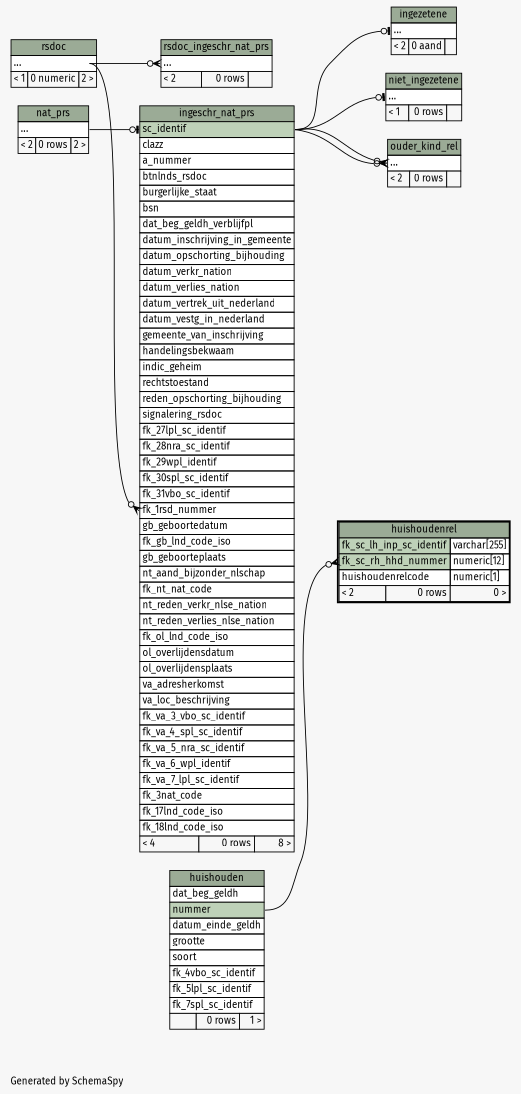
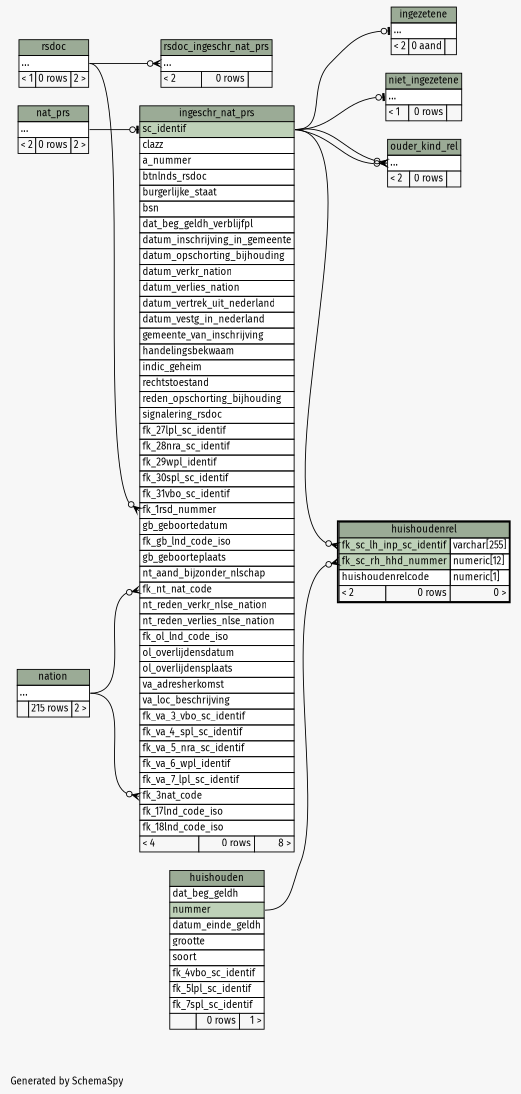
  digraph {
    bgcolor="#f7f7f7"
    fontname="Fira Sans"
    fontsize=11
    label="\nGenerated by SchemaSpy"
    labeljust=l
    nodesep=0.18
    rankdir=RL
    ranksep=0.46
    node [fontname="Fira Sans" fontsize=11 shape=plaintext]
    edge [arrowhead=none arrowsize=0.8 arrowtail=crowodot dir=back fontname="Fira Sans" headport="sc_identif:e" tailport="elipses:w"]
    n1 [label=<     <TABLE BORDER="2" CELLBORDER="1" CELLSPACING="0" BGCOLOR="#ffffff">       <TR><TD COLSPAN="3" BGCOLOR="#9bab96" ALIGN="CENTER">huishoudenrel</TD></TR>       <TR><TD PORT="fk_sc_lh_inp_sc_identif" COLSPAN="2" BGCOLOR="#bed1b8" ALIGN="LEFT">fk_sc_lh_inp_sc_identif</TD><TD PORT="fk_sc_lh_inp_sc_identif.type" ALIGN="LEFT">varchar[255]</TD></TR>       <TR><TD PORT="fk_sc_rh_hhd_nummer" COLSPAN="2" BGCOLOR="#bed1b8" ALIGN="LEFT">fk_sc_rh_hhd_nummer</TD><TD PORT="fk_sc_rh_hhd_nummer.type" ALIGN="LEFT">numeric[12]</TD></TR>       <TR><TD PORT="huishoudenrelcode" COLSPAN="2" ALIGN="LEFT">huishoudenrelcode</TD><TD PORT="huishoudenrelcode.type" ALIGN="LEFT">numeric[1]</TD></TR>       <TR><TD ALIGN="LEFT" BGCOLOR="#f7f7f7">&lt; 2</TD><TD ALIGN="RIGHT" BGCOLOR="#f7f7f7">0 rows</TD><TD ALIGN="RIGHT" BGCOLOR="#f7f7f7">0 &gt;</TD></TR>     </TABLE>>]
    n2 [label=<     <TABLE BORDER="0" CELLBORDER="1" CELLSPACING="0" BGCOLOR="#ffffff">       <TR><TD COLSPAN="3" BGCOLOR="#9bab96" ALIGN="CENTER">ingeschr_nat_prs</TD></TR>       <TR><TD PORT="sc_identif" COLSPAN="3" BGCOLOR="#bed1b8" ALIGN="LEFT">sc_identif</TD></TR>       <TR><TD PORT="clazz" COLSPAN="3" ALIGN="LEFT">clazz</TD></TR>       <TR><TD PORT="a_nummer" COLSPAN="3" ALIGN="LEFT">a_nummer</TD></TR>       <TR><TD PORT="btnlnds_rsdoc" COLSPAN="3" ALIGN="LEFT">btnlnds_rsdoc</TD></TR>       <TR><TD PORT="burgerlijke_staat" COLSPAN="3" ALIGN="LEFT">burgerlijke_staat</TD></TR>       <TR><TD PORT="bsn" COLSPAN="3" ALIGN="LEFT">bsn</TD></TR>       <TR><TD PORT="dat_beg_geldh_verblijfpl" COLSPAN="3" ALIGN="LEFT">dat_beg_geldh_verblijfpl</TD></TR>       <TR><TD PORT="datum_inschrijving_in_gemeente" COLSPAN="3" ALIGN="LEFT">datum_inschrijving_in_gemeente</TD></TR>       <TR><TD PORT="datum_opschorting_bijhouding" COLSPAN="3" ALIGN="LEFT">datum_opschorting_bijhouding</TD></TR>       <TR><TD PORT="datum_verkr_nation" COLSPAN="3" ALIGN="LEFT">datum_verkr_nation</TD></TR>       <TR><TD PORT="datum_verlies_nation" COLSPAN="3" ALIGN="LEFT">datum_verlies_nation</TD></TR>       <TR><TD PORT="datum_vertrek_uit_nederland" COLSPAN="3" ALIGN="LEFT">datum_vertrek_uit_nederland</TD></TR>       <TR><TD PORT="datum_vestg_in_nederland" COLSPAN="3" ALIGN="LEFT">datum_vestg_in_nederland</TD></TR>       <TR><TD PORT="gemeente_van_inschrijving" COLSPAN="3" ALIGN="LEFT">gemeente_van_inschrijving</TD></TR>       <TR><TD PORT="handelingsbekwaam" COLSPAN="3" ALIGN="LEFT">handelingsbekwaam</TD></TR>       <TR><TD PORT="indic_geheim" COLSPAN="3" ALIGN="LEFT">indic_geheim</TD></TR>       <TR><TD PORT="rechtstoestand" COLSPAN="3" ALIGN="LEFT">rechtstoestand</TD></TR>       <TR><TD PORT="reden_opschorting_bijhouding" COLSPAN="3" ALIGN="LEFT">reden_opschorting_bijhouding</TD></TR>       <TR><TD PORT="signalering_rsdoc" COLSPAN="3" ALIGN="LEFT">signalering_rsdoc</TD></TR>       <TR><TD PORT="fk_27lpl_sc_identif" COLSPAN="3" ALIGN="LEFT">fk_27lpl_sc_identif</TD></TR>       <TR><TD PORT="fk_28nra_sc_identif" COLSPAN="3" ALIGN="LEFT">fk_28nra_sc_identif</TD></TR>       <TR><TD PORT="fk_29wpl_identif" COLSPAN="3" ALIGN="LEFT">fk_29wpl_identif</TD></TR>       <TR><TD PORT="fk_30spl_sc_identif" COLSPAN="3" ALIGN="LEFT">fk_30spl_sc_identif</TD></TR>       <TR><TD PORT="fk_31vbo_sc_identif" COLSPAN="3" ALIGN="LEFT">fk_31vbo_sc_identif</TD></TR>       <TR><TD PORT="fk_1rsd_nummer" COLSPAN="3" ALIGN="LEFT">fk_1rsd_nummer</TD></TR>       <TR><TD PORT="gb_geboortedatum" COLSPAN="3" ALIGN="LEFT">gb_geboortedatum</TD></TR>       <TR><TD PORT="fk_gb_lnd_code_iso" COLSPAN="3" ALIGN="LEFT">fk_gb_lnd_code_iso</TD></TR>       <TR><TD PORT="gb_geboorteplaats" COLSPAN="3" ALIGN="LEFT">gb_geboorteplaats</TD></TR>       <TR><TD PORT="nt_aand_bijzonder_nlschap" COLSPAN="3" ALIGN="LEFT">nt_aand_bijzonder_nlschap</TD></TR>       <TR><TD PORT="fk_nt_nat_code" COLSPAN="3" ALIGN="LEFT">fk_nt_nat_code</TD></TR>       <TR><TD PORT="nt_reden_verkr_nlse_nation" COLSPAN="3" ALIGN="LEFT">nt_reden_verkr_nlse_nation</TD></TR>       <TR><TD PORT="nt_reden_verlies_nlse_nation" COLSPAN="3" ALIGN="LEFT">nt_reden_verlies_nlse_nation</TD></TR>       <TR><TD PORT="fk_ol_lnd_code_iso" COLSPAN="3" ALIGN="LEFT">fk_ol_lnd_code_iso</TD></TR>       <TR><TD PORT="ol_overlijdensdatum" COLSPAN="3" ALIGN="LEFT">ol_overlijdensdatum</TD></TR>       <TR><TD PORT="ol_overlijdensplaats" COLSPAN="3" ALIGN="LEFT">ol_overlijdensplaats</TD></TR>       <TR><TD PORT="va_adresherkomst" COLSPAN="3" ALIGN="LEFT">va_adresherkomst</TD></TR>       <TR><TD PORT="va_loc_beschrijving" COLSPAN="3" ALIGN="LEFT">va_loc_beschrijving</TD></TR>       <TR><TD PORT="fk_va_3_vbo_sc_identif" COLSPAN="3" ALIGN="LEFT">fk_va_3_vbo_sc_identif</TD></TR>       <TR><TD PORT="fk_va_4_spl_sc_identif" COLSPAN="3" ALIGN="LEFT">fk_va_4_spl_sc_identif</TD></TR>       <TR><TD PORT="fk_va_5_nra_sc_identif" COLSPAN="3" ALIGN="LEFT">fk_va_5_nra_sc_identif</TD></TR>       <TR><TD PORT="fk_va_6_wpl_identif" COLSPAN="3" ALIGN="LEFT">fk_va_6_wpl_identif</TD></TR>       <TR><TD PORT="fk_va_7_lpl_sc_identif" COLSPAN="3" ALIGN="LEFT">fk_va_7_lpl_sc_identif</TD></TR>       <TR><TD PORT="fk_3nat_code" COLSPAN="3" ALIGN="LEFT">fk_3nat_code</TD></TR>       <TR><TD PORT="fk_17lnd_code_iso" COLSPAN="3" ALIGN="LEFT">fk_17lnd_code_iso</TD></TR>       <TR><TD PORT="fk_18lnd_code_iso" COLSPAN="3" ALIGN="LEFT">fk_18lnd_code_iso</TD></TR>       <TR><TD ALIGN="LEFT" BGCOLOR="#f7f7f7">&lt; 4</TD><TD ALIGN="RIGHT" BGCOLOR="#f7f7f7">0 rows</TD><TD ALIGN="RIGHT" BGCOLOR="#f7f7f7">8 &gt;</TD></TR>     </TABLE>>]
    n3 [label=<     <TABLE BORDER="0" CELLBORDER="1" CELLSPACING="0" BGCOLOR="#ffffff">       <TR><TD COLSPAN="3" BGCOLOR="#9bab96" ALIGN="CENTER">huishouden</TD></TR>       <TR><TD PORT="dat_beg_geldh" COLSPAN="3" ALIGN="LEFT">dat_beg_geldh</TD></TR>       <TR><TD PORT="nummer" COLSPAN="3" BGCOLOR="#bed1b8" ALIGN="LEFT">nummer</TD></TR>       <TR><TD PORT="datum_einde_geldh" COLSPAN="3" ALIGN="LEFT">datum_einde_geldh</TD></TR>       <TR><TD PORT="grootte" COLSPAN="3" ALIGN="LEFT">grootte</TD></TR>       <TR><TD PORT="soort" COLSPAN="3" ALIGN="LEFT">soort</TD></TR>       <TR><TD PORT="fk_4vbo_sc_identif" COLSPAN="3" ALIGN="LEFT">fk_4vbo_sc_identif</TD></TR>       <TR><TD PORT="fk_5lpl_sc_identif" COLSPAN="3" ALIGN="LEFT">fk_5lpl_sc_identif</TD></TR>       <TR><TD PORT="fk_7spl_sc_identif" COLSPAN="3" ALIGN="LEFT">fk_7spl_sc_identif</TD></TR>       <TR><TD ALIGN="LEFT" BGCOLOR="#f7f7f7">  </TD><TD ALIGN="RIGHT" BGCOLOR="#f7f7f7">0 rows</TD><TD ALIGN="RIGHT" BGCOLOR="#f7f7f7">1 &gt;</TD></TR>     </TABLE>>]
-   n4 [label=<     <TABLE BORDER="0" CELLBORDER="1" CELLSPACING="0" BGCOLOR="#ffffff">       <TR><TD COLSPAN="3" BGCOLOR="#9bab96" ALIGN="CENTER">rsdoc</TD></TR>       <TR><TD PORT="elipses" COLSPAN="3" ALIGN="LEFT">...</TD></TR>       <TR><TD ALIGN="LEFT" BGCOLOR="#f7f7f7">&lt; 1</TD><TD ALIGN="RIGHT" BGCOLOR="#f7f7f7">0 numeric</TD><TD ALIGN="RIGHT" BGCOLOR="#f7f7f7">2 &gt;</TD></TR>     </TABLE>>]
+   n4 [label=<     <TABLE BORDER="0" CELLBORDER="1" CELLSPACING="0" BGCOLOR="#ffffff">       <TR><TD COLSPAN="3" BGCOLOR="#9bab96" ALIGN="CENTER">rsdoc</TD></TR>       <TR><TD PORT="elipses" COLSPAN="3" ALIGN="LEFT">...</TD></TR>       <TR><TD ALIGN="LEFT" BGCOLOR="#f7f7f7">&lt; 1</TD><TD ALIGN="RIGHT" BGCOLOR="#f7f7f7">0 rows</TD><TD ALIGN="RIGHT" BGCOLOR="#f7f7f7">2 &gt;</TD></TR>     </TABLE>>]
+   n5 [label=<     <TABLE BORDER="0" CELLBORDER="1" CELLSPACING="0" BGCOLOR="#ffffff">       <TR><TD COLSPAN="3" BGCOLOR="#9bab96" ALIGN="CENTER">nation</TD></TR>       <TR><TD PORT="elipses" COLSPAN="3" ALIGN="LEFT">...</TD></TR>       <TR><TD ALIGN="LEFT" BGCOLOR="#f7f7f7">  </TD><TD ALIGN="RIGHT" BGCOLOR="#f7f7f7">215 rows</TD><TD ALIGN="RIGHT" BGCOLOR="#f7f7f7">2 &gt;</TD></TR>     </TABLE>>]
    n6 [label=<     <TABLE BORDER="0" CELLBORDER="1" CELLSPACING="0" BGCOLOR="#ffffff">       <TR><TD COLSPAN="3" BGCOLOR="#9bab96" ALIGN="CENTER">nat_prs</TD></TR>       <TR><TD PORT="elipses" COLSPAN="3" ALIGN="LEFT">...</TD></TR>       <TR><TD ALIGN="LEFT" BGCOLOR="#f7f7f7">&lt; 2</TD><TD ALIGN="RIGHT" BGCOLOR="#f7f7f7">0 rows</TD><TD ALIGN="RIGHT" BGCOLOR="#f7f7f7">2 &gt;</TD></TR>     </TABLE>>]
    n7 [label=<     <TABLE BORDER="0" CELLBORDER="1" CELLSPACING="0" BGCOLOR="#ffffff">       <TR><TD COLSPAN="3" BGCOLOR="#9bab96" ALIGN="CENTER">ingezetene</TD></TR>       <TR><TD PORT="elipses" COLSPAN="3" ALIGN="LEFT">...</TD></TR>       <TR><TD ALIGN="LEFT" BGCOLOR="#f7f7f7">&lt; 2</TD><TD ALIGN="RIGHT" BGCOLOR="#f7f7f7">0 aand</TD><TD ALIGN="RIGHT" BGCOLOR="#f7f7f7">  </TD></TR>     </TABLE>>]
    n8 [label=<     <TABLE BORDER="0" CELLBORDER="1" CELLSPACING="0" BGCOLOR="#ffffff">       <TR><TD COLSPAN="3" BGCOLOR="#9bab96" ALIGN="CENTER">niet_ingezetene</TD></TR>       <TR><TD PORT="elipses" COLSPAN="3" ALIGN="LEFT">...</TD></TR>       <TR><TD ALIGN="LEFT" BGCOLOR="#f7f7f7">&lt; 1</TD><TD ALIGN="RIGHT" BGCOLOR="#f7f7f7">0 rows</TD><TD ALIGN="RIGHT" BGCOLOR="#f7f7f7">  </TD></TR>     </TABLE>>]
    n9 [label=<     <TABLE BORDER="0" CELLBORDER="1" CELLSPACING="0" BGCOLOR="#ffffff">       <TR><TD COLSPAN="3" BGCOLOR="#9bab96" ALIGN="CENTER">ouder_kind_rel</TD></TR>       <TR><TD PORT="elipses" COLSPAN="3" ALIGN="LEFT">...</TD></TR>       <TR><TD ALIGN="LEFT" BGCOLOR="#f7f7f7">&lt; 2</TD><TD ALIGN="RIGHT" BGCOLOR="#f7f7f7">0 rows</TD><TD ALIGN="RIGHT" BGCOLOR="#f7f7f7">  </TD></TR>     </TABLE>>]
    n10 [label=<     <TABLE BORDER="0" CELLBORDER="1" CELLSPACING="0" BGCOLOR="#ffffff">       <TR><TD COLSPAN="3" BGCOLOR="#9bab96" ALIGN="CENTER">rsdoc_ingeschr_nat_prs</TD></TR>       <TR><TD PORT="elipses" COLSPAN="3" ALIGN="LEFT">...</TD></TR>       <TR><TD ALIGN="LEFT" BGCOLOR="#f7f7f7">&lt; 2</TD><TD ALIGN="RIGHT" BGCOLOR="#f7f7f7">0 rows</TD><TD ALIGN="RIGHT" BGCOLOR="#f7f7f7">  </TD></TR>     </TABLE>>]
+   n1 -> n2 [tailport="fk_sc_lh_inp_sc_identif:w"]
    n1 -> n3 [headport="nummer:e" tailport="fk_sc_rh_hhd_nummer:w"]
    n2 -> n4 [headport="elipses:e" tailport="fk_1rsd_nummer:w"]
+   n2 -> n5 [headport="elipses:e" tailport="fk_3nat_code:w"]
+   n2 -> n5 [headport="elipses:e" tailport="fk_nt_nat_code:w"]
    n2 -> n6 [arrowtail=teeodot headport="elipses:e" tailport="sc_identif:w"]
    n7 -> n2 [arrowtail=teeodot]
    n8 -> n2 [arrowtail=teeodot]
    n9 -> n2
    n9 -> n2
    n10 -> n4 [headport="elipses:e"]
  }
